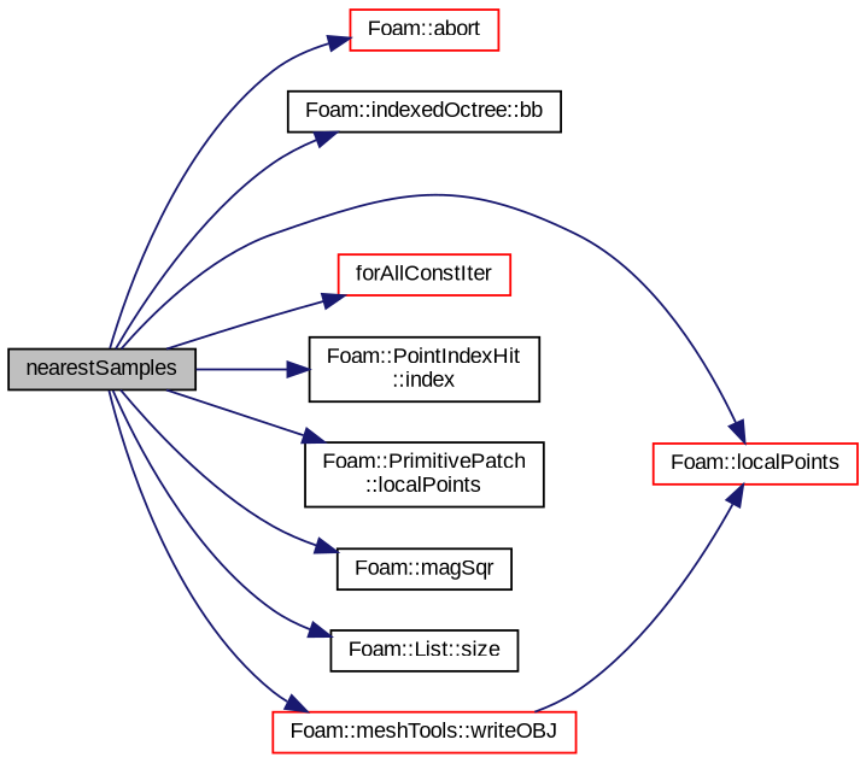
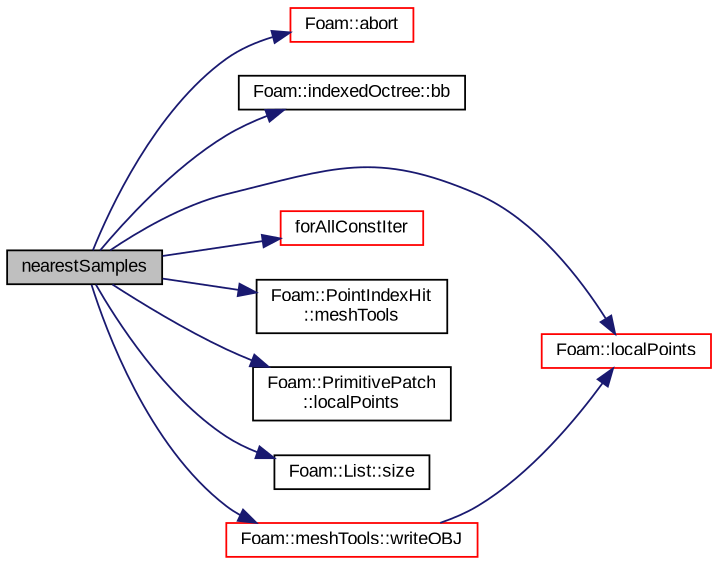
  digraph {
    fontname="Liberation Sans"
    rankdir=LR
    node [color=black fontname="Liberation Sans" fontsize=10 shape=record]
    edge [color=midnightblue fontname="Liberation Sans" fontsize=10 labelfontname=FreeSans labelfontsize=10 style=solid]
    n1 [fillcolor=grey75 fontcolor=black height=0.2 label=nearestSamples style=filled width=0.4]
    n2 [color=red height=0.2 label="Foam::abort" width=0.4]
    n3 [height=0.2 label="Foam::indexedOctree::bb" width=0.4]
    n4 [color=red height=0.2 label="Foam::localPoints" width=0.4]
    n5 [color=red height=0.2 label=forAllConstIter width=0.4]
-   n6 [height=0.2 label="Foam::PointIndexHit\l::index" width=0.4]
+   n6 [height=0.2 label="Foam::PointIndexHit\l::meshTools" width=0.4]
    n7 [height=0.2 label="Foam::PrimitivePatch\l::localPoints" width=0.4]
-   n8 [height=0.2 label="Foam::magSqr" width=0.4]
    n9 [height=0.2 label="Foam::List::size" width=0.4]
    n10 [color=red height=0.2 label="Foam::meshTools::writeOBJ" width=0.4]
    n1 -> n2
    n1 -> n3
    n1 -> n4
    n1 -> n5
    n1 -> n6
    n1 -> n7
-   n1 -> n8
    n1 -> n9
    n1 -> n10
    n10 -> n4
  }
